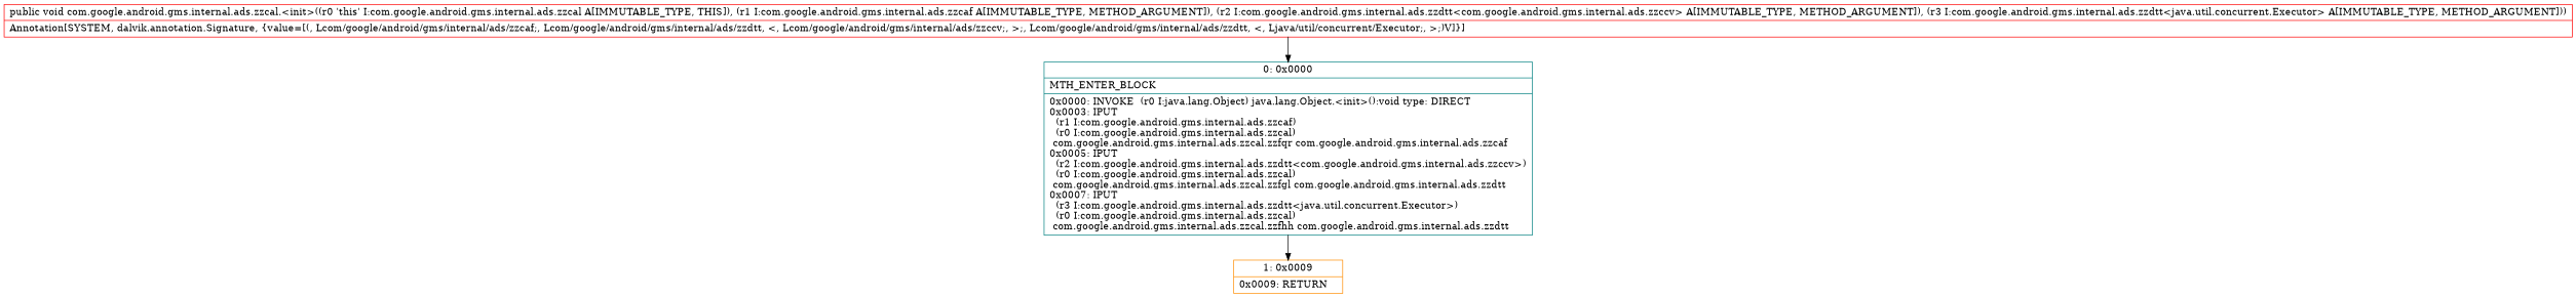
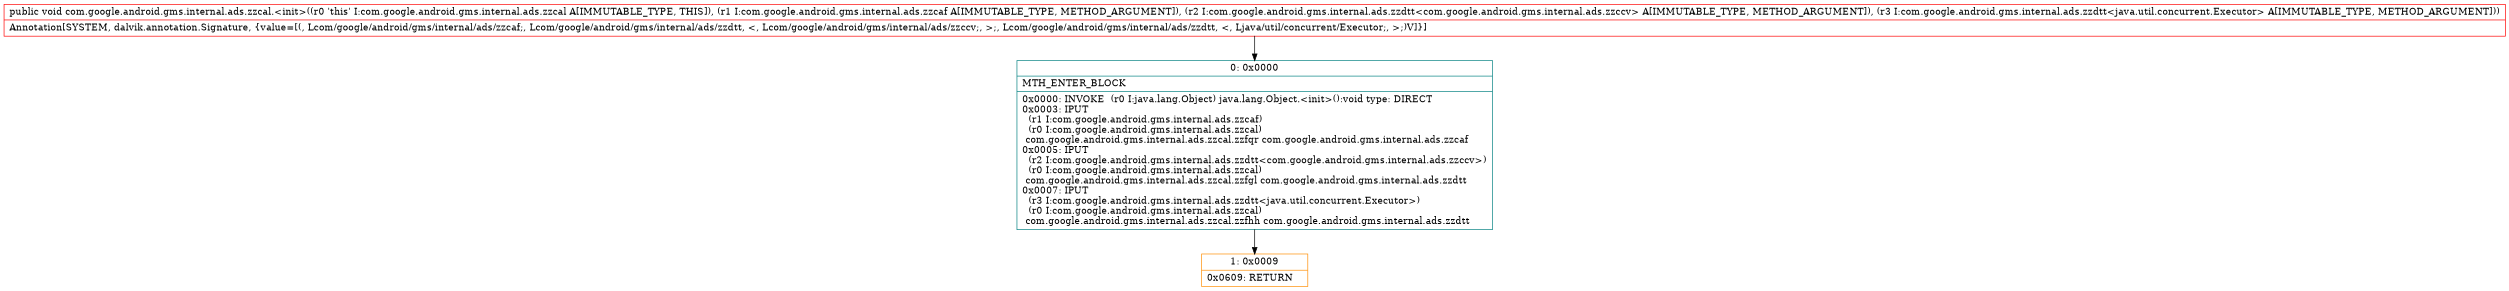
  digraph {
    node [shape=record]
    edge [color=black]
    n1 [label="{0\:\ 0x0000|MTH_ENTER_BLOCK\l|0x0000: INVOKE  (r0 I:java.lang.Object) java.lang.Object.\<init\>():void type: DIRECT \l0x0003: IPUT  \l  (r1 I:com.google.android.gms.internal.ads.zzcaf)\l  (r0 I:com.google.android.gms.internal.ads.zzcal)\l com.google.android.gms.internal.ads.zzcal.zzfqr com.google.android.gms.internal.ads.zzcaf \l0x0005: IPUT  \l  (r2 I:com.google.android.gms.internal.ads.zzdtt\<com.google.android.gms.internal.ads.zzccv\>)\l  (r0 I:com.google.android.gms.internal.ads.zzcal)\l com.google.android.gms.internal.ads.zzcal.zzfgl com.google.android.gms.internal.ads.zzdtt \l0x0007: IPUT  \l  (r3 I:com.google.android.gms.internal.ads.zzdtt\<java.util.concurrent.Executor\>)\l  (r0 I:com.google.android.gms.internal.ads.zzcal)\l com.google.android.gms.internal.ads.zzcal.zzfhh com.google.android.gms.internal.ads.zzdtt \l}" color=teal]
-   n2 [label="{1\:\ 0x0009|0x0009: RETURN   \l}" color=darkorange]
+   n2 [label="{1\:\ 0x0009|0x0609: RETURN   \l}" color=darkorange]
    n3 [label="{public void com.google.android.gms.internal.ads.zzcal.\<init\>((r0 'this' I:com.google.android.gms.internal.ads.zzcal A[IMMUTABLE_TYPE, THIS]), (r1 I:com.google.android.gms.internal.ads.zzcaf A[IMMUTABLE_TYPE, METHOD_ARGUMENT]), (r2 I:com.google.android.gms.internal.ads.zzdtt\<com.google.android.gms.internal.ads.zzccv\> A[IMMUTABLE_TYPE, METHOD_ARGUMENT]), (r3 I:com.google.android.gms.internal.ads.zzdtt\<java.util.concurrent.Executor\> A[IMMUTABLE_TYPE, METHOD_ARGUMENT]))  | Annotation[SYSTEM, dalvik.annotation.Signature, \{value=[(, Lcom\/google\/android\/gms\/internal\/ads\/zzcaf;, Lcom\/google\/android\/gms\/internal\/ads\/zzdtt, \<, Lcom\/google\/android\/gms\/internal\/ads\/zzccv;, \>;, Lcom\/google\/android\/gms\/internal\/ads\/zzdtt, \<, Ljava\/util\/concurrent\/Executor;, \>;)V]\}]\l}" color=red]
    n1 -> n2
    n3 -> n1
  }
